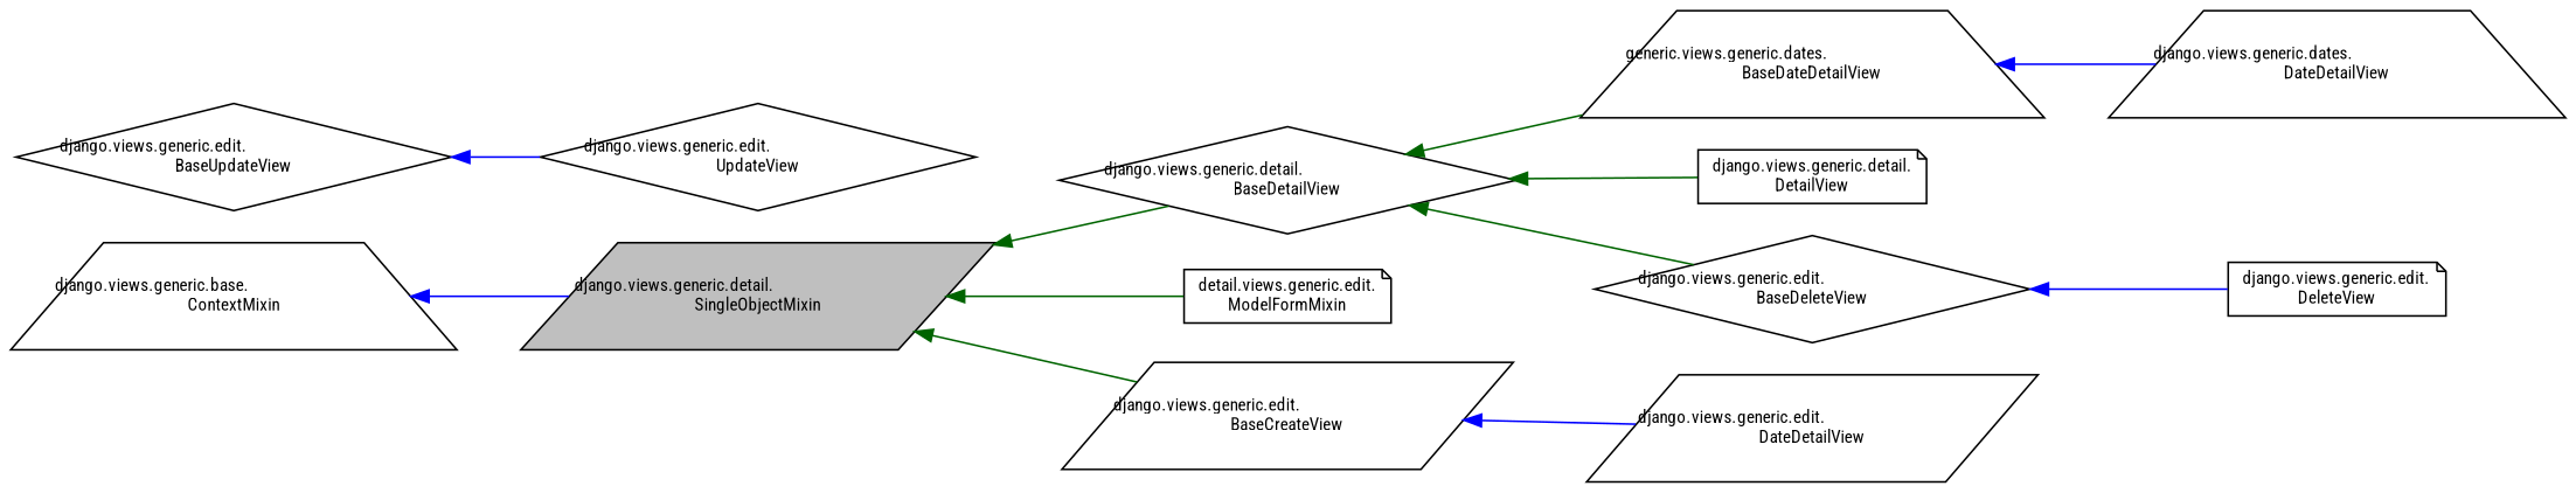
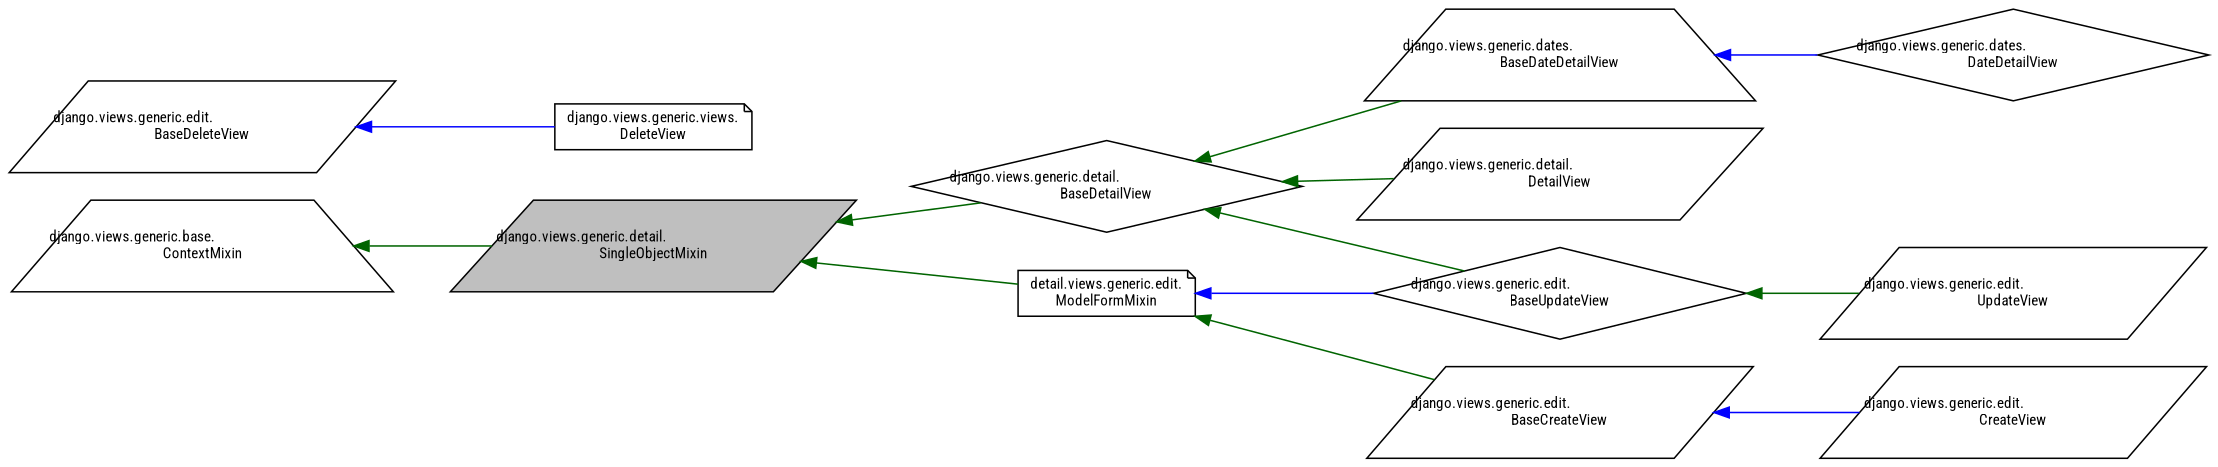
  digraph {
    fontname="Roboto Condensed"
    rankdir=LR
    node [color=black fillcolor=white fontname="Roboto Condensed" fontsize=10 shape=parallelogram style=filled]
    edge [color=darkgreen dir=back fontname="Roboto Condensed" fontsize=10 labelfontname=Helvetica labelfontsize=10 style=solid]
    n1 [fillcolor=grey75 fontcolor=black height=0.2 label="django.views.generic.detail.\lSingleObjectMixin" width=0.4]
    n2 [height=0.2 label="django.views.generic.detail.\lBaseDetailView" shape=diamond width=0.4]
    n3 [height=0.2 label="detail.views.generic.edit.\lModelFormMixin" shape=note width=0.4]
-   n4 [height=0.2 label="generic.views.generic.dates.\lBaseDateDetailView" shape=trapezium width=0.4]
-   n5 [height=0.2 label="django.views.generic.detail.\lDetailView" shape=note width=0.4]
-   n6 [height=0.2 label="django.views.generic.edit.\lBaseDeleteView" shape=diamond width=0.4]
+   n4 [height=0.2 label="django.views.generic.dates.\lBaseDateDetailView" shape=trapezium width=0.4]
+   n5 [height=0.2 label="django.views.generic.detail.\lDetailView" width=0.4]
+   n6 [height=0.2 label="django.views.generic.edit.\lBaseDeleteView" width=0.4]
    n7 [height=0.2 label="django.views.generic.edit.\lBaseCreateView" width=0.4]
    n8 [height=0.2 label="django.views.generic.edit.\lBaseUpdateView" shape=diamond width=0.4]
    n9 [height=0.2 label="django.views.generic.base.\lContextMixin" shape=trapezium width=0.4]
-   n10 [height=0.2 label="django.views.generic.dates.\lDateDetailView" shape=trapezium width=0.4]
-   n11 [height=0.2 label="django.views.generic.edit.\lDeleteView" shape=note width=0.4]
-   n12 [height=0.2 label="django.views.generic.edit.\lDateDetailView" width=0.4]
-   n13 [height=0.2 label="django.views.generic.edit.\lUpdateView" shape=diamond width=0.4]
+   n10 [height=0.2 label="django.views.generic.dates.\lDateDetailView" shape=diamond width=0.4]
+   n11 [height=0.2 label="django.views.generic.views.\lDeleteView" shape=note width=0.4]
+   n12 [height=0.2 label="django.views.generic.edit.\lCreateView" width=0.4]
+   n13 [height=0.2 label="django.views.generic.edit.\lUpdateView" width=0.4]
    n1 -> n2
    n1 -> n3
    n2 -> n4
    n2 -> n5
-   n2 -> n6
-   n1 -> n7
+   n2 -> n8
+   n3 -> n7
+   n3 -> n8 [color=blue]
    n4 -> n10 [color=blue]
    n6 -> n11 [color=blue]
    n7 -> n12 [color=blue]
-   n8 -> n13 [color=blue]
-   n9 -> n1 [color=blue]
+   n8 -> n13
+   n9 -> n1
  }
